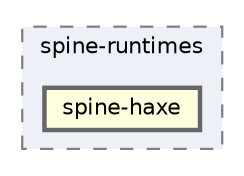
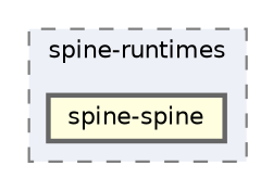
  digraph {
    compound=true
    rankdir=LR
-   n1 [color=gray40 fillcolor=lightyellow fontname=Helvetica fontsize=10 height=0.2 label="spine-haxe" shape=box style="filled,bold" width=0.4]
+   n1 [color=gray40 fillcolor=lightyellow fontname=Helvetica fontsize=10 height=0.2 label="spine-spine" shape=box style="filled,bold" width=0.4]
    subgraph cluster_1 {
      bgcolor="#edf0f7"
      fontname=Helvetica
      fontsize=10
      label="spine-runtimes"
      pencolor=grey50
      style="filled,dashed"
      n1
    }
  }
